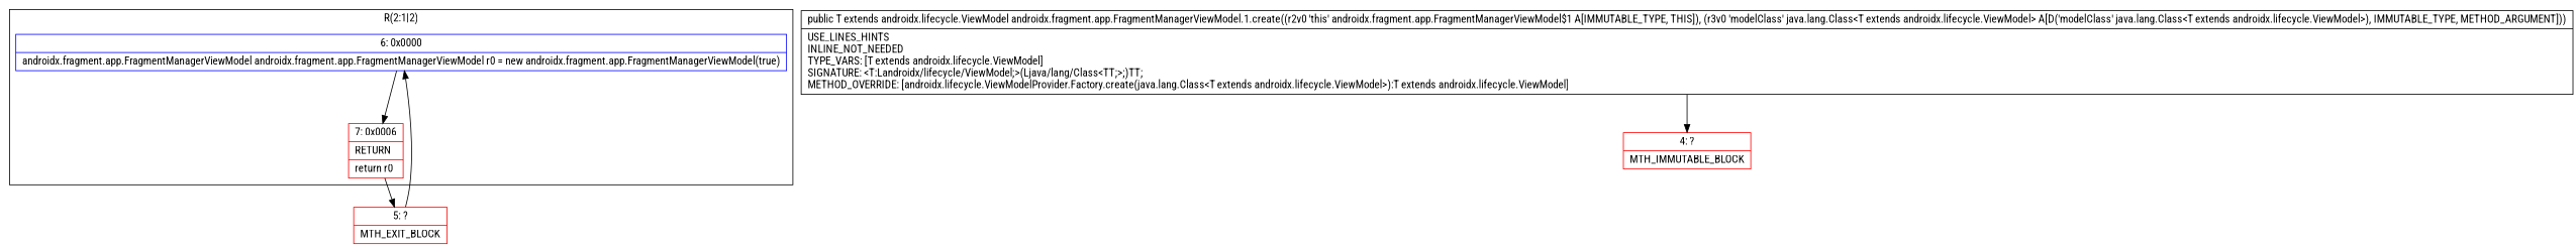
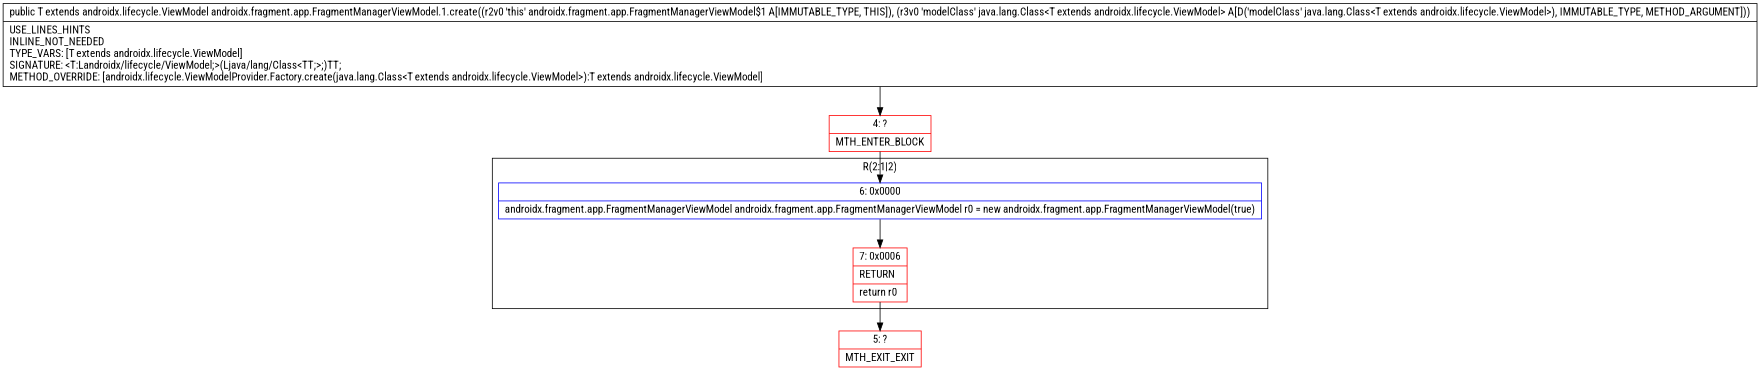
  digraph {
    fontname="Roboto Condensed"
    node [color=red fontname="Roboto Condensed" shape=record]
    edge [fontname="Roboto Condensed"]
    n1 [color=blue label="{6\:\ 0x0000|androidx.fragment.app.FragmentManagerViewModel androidx.fragment.app.FragmentManagerViewModel r0 = new androidx.fragment.app.FragmentManagerViewModel(true)\l}"]
    n2 [label="{7\:\ 0x0006|RETURN\l|return r0\l}"]
-   n3 [label="{5\:\ ?|MTH_EXIT_BLOCK\l}"]
-   n4 [label="{4\:\ ?|MTH_IMMUTABLE_BLOCK\l}"]
+   n3 [label="{5\:\ ?|MTH_EXIT_EXIT\l}"]
+   n4 [label="{4\:\ ?|MTH_ENTER_BLOCK\l}"]
    n5 [label="{public T extends androidx.lifecycle.ViewModel androidx.fragment.app.FragmentManagerViewModel.1.create((r2v0 'this' androidx.fragment.app.FragmentManagerViewModel$1 A[IMMUTABLE_TYPE, THIS]), (r3v0 'modelClass' java.lang.Class\<T extends androidx.lifecycle.ViewModel\> A[D('modelClass' java.lang.Class\<T extends androidx.lifecycle.ViewModel\>), IMMUTABLE_TYPE, METHOD_ARGUMENT]))  | USE_LINES_HINTS\lINLINE_NOT_NEEDED\lTYPE_VARS: [T extends androidx.lifecycle.ViewModel]\lSIGNATURE: \<T:Landroidx\/lifecycle\/ViewModel;\>(Ljava\/lang\/Class\<TT;\>;)TT;\lMETHOD_OVERRIDE: [androidx.lifecycle.ViewModelProvider.Factory.create(java.lang.Class\<T extends androidx.lifecycle.ViewModel\>):T extends androidx.lifecycle.ViewModel]\l}" color=""]
    subgraph cluster_1 {
      label="R(2:1|2)"
      n1
      n2
    }
    n1 -> n2
    n2 -> n3
-   n3 -> n1
+   n4 -> n1
    n5 -> n4
  }
